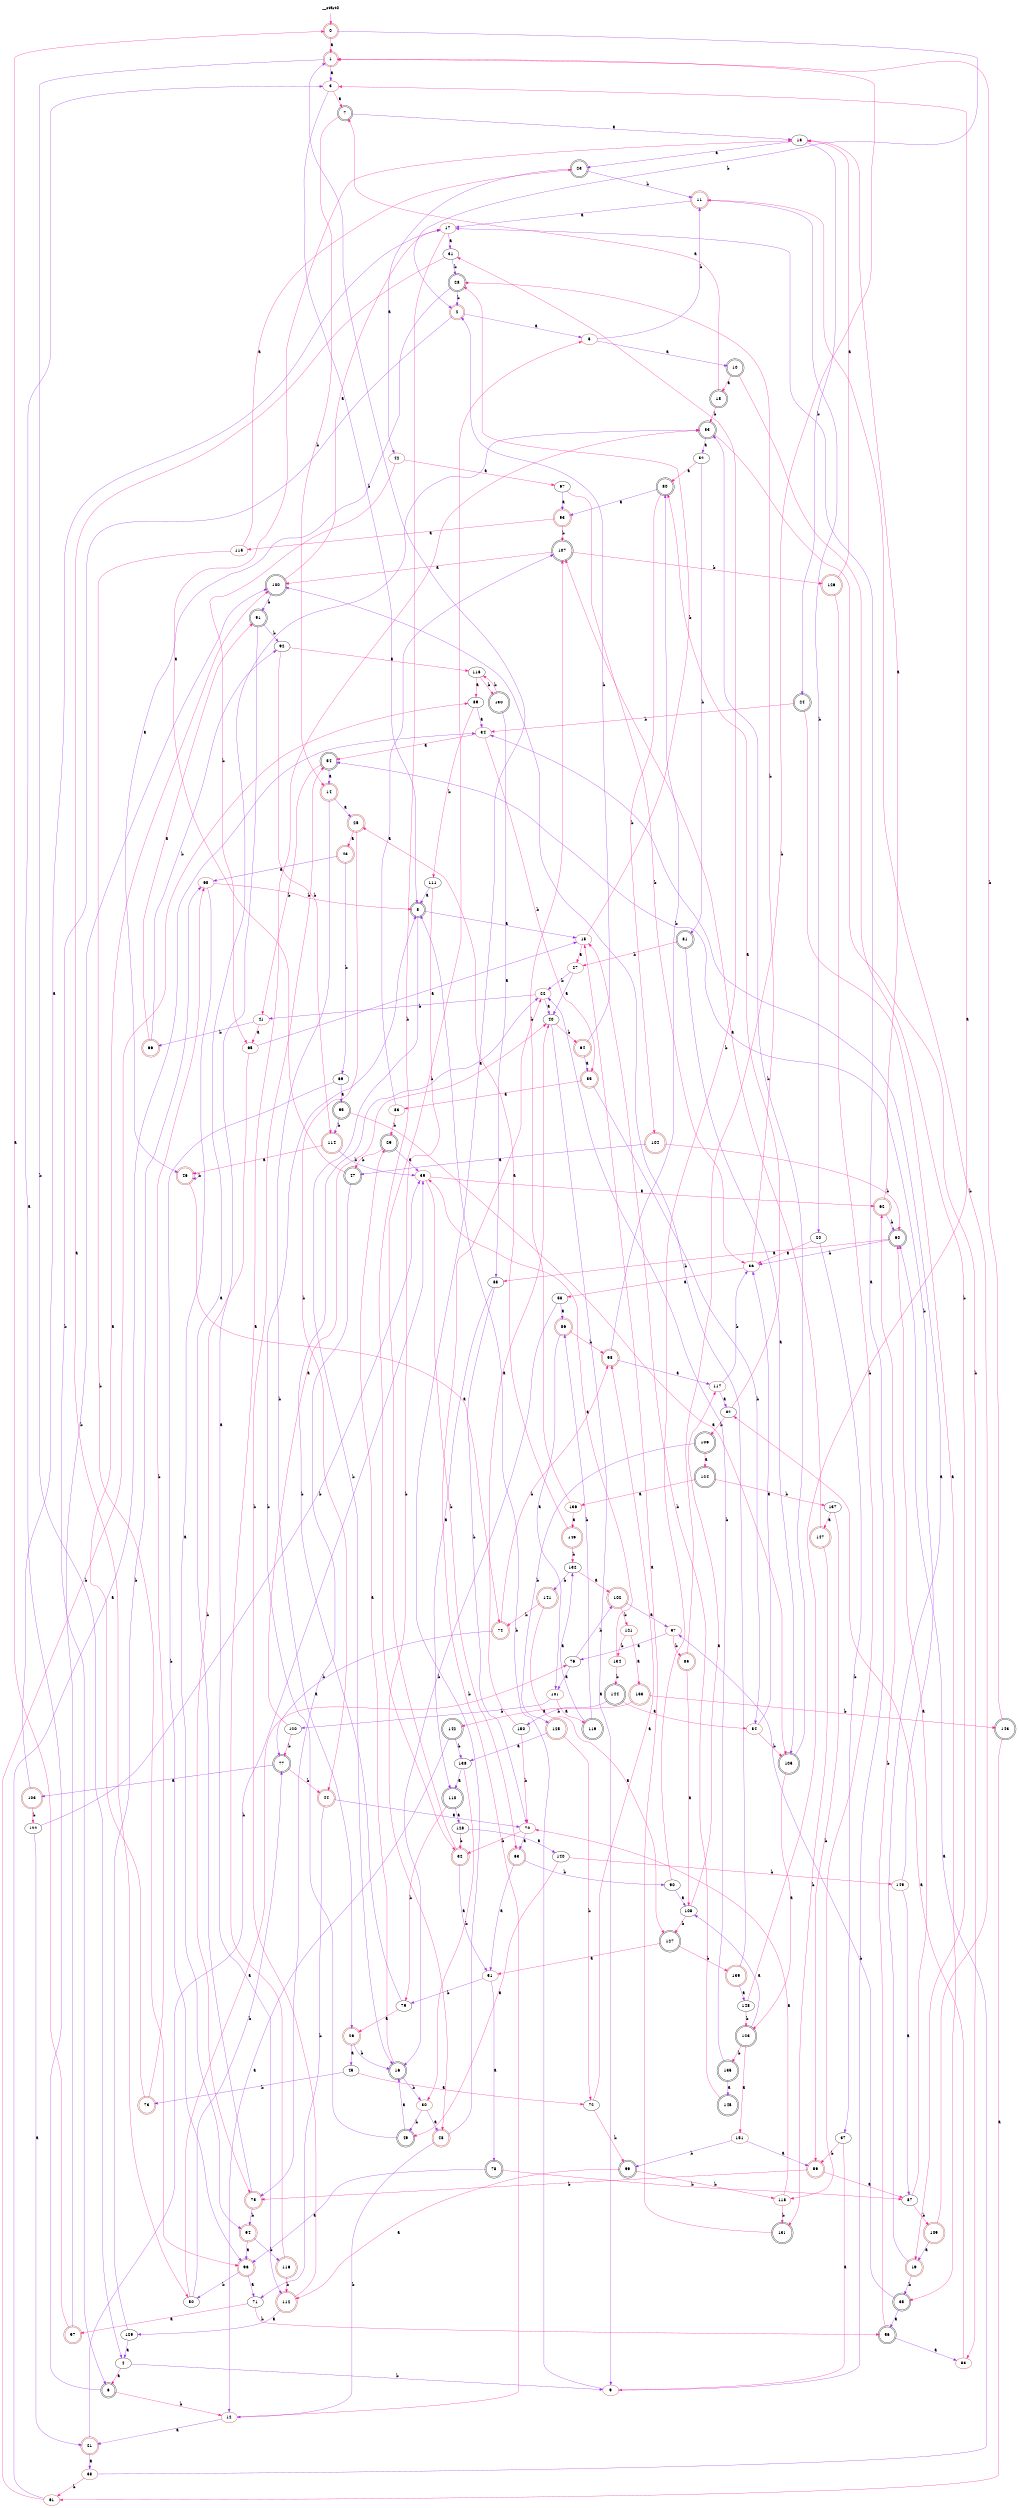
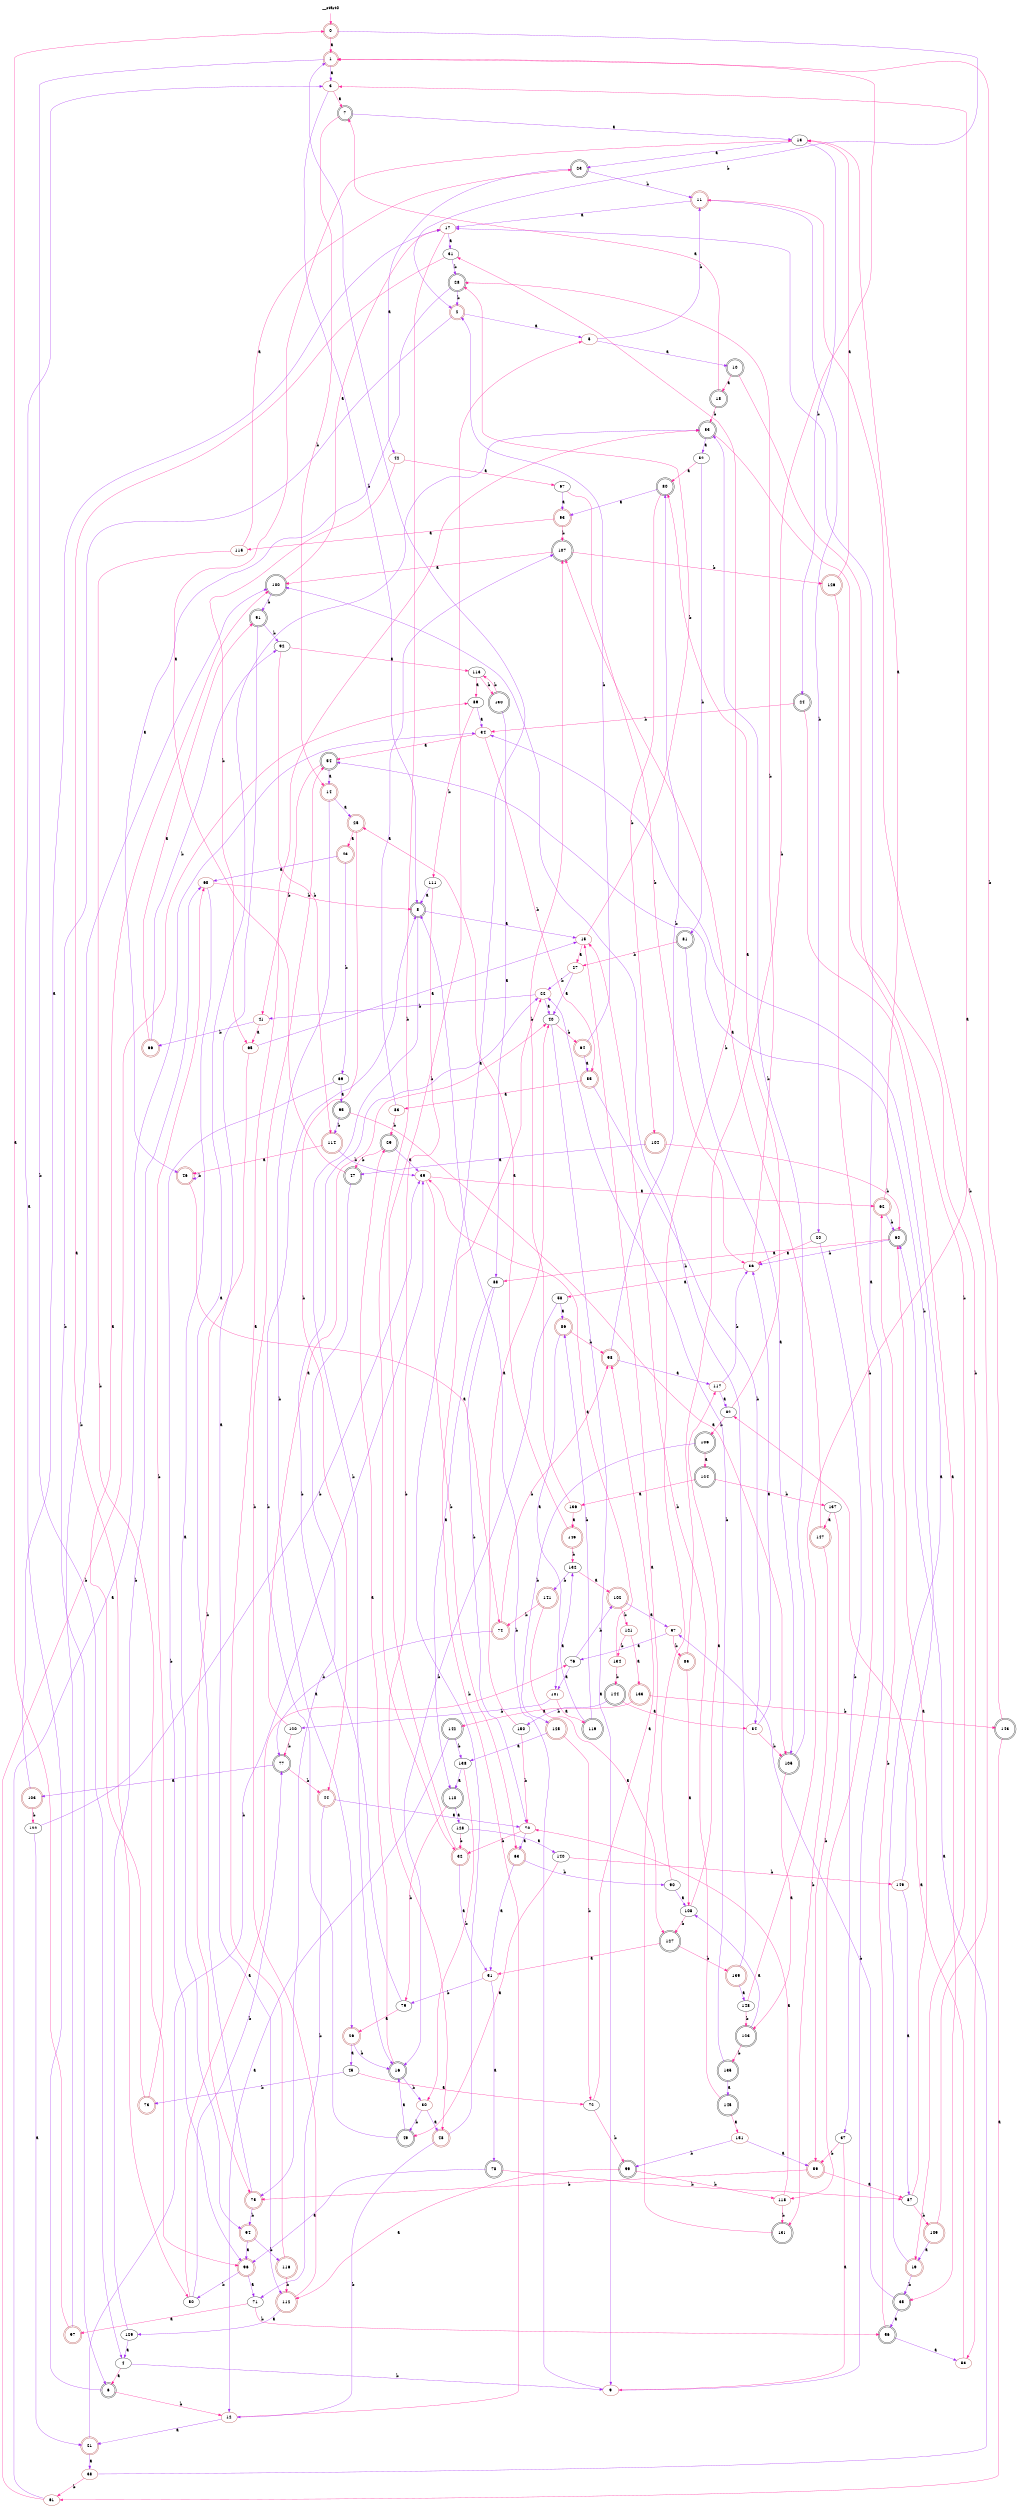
  digraph {
    node [color=brown shape=doublecircle]
    edge [color=deeppink]
    __start0 [color=black shape=none]
    0
    1
    2
    3 [shape=""]
    4 [color=black shape=""]
    5 [shape=""]
    6 [color=black]
    7 [color=black]
    8 [color=black]
    9 [shape=""]
    10 [color=black]
    11
    12 [shape=""]
    13 [color=black shape=""]
    14
    15 [shape=""]
    16 [color=black]
    17 [shape=""]
    18 [color=black]
    19
    20 [color=black shape=""]
    21
    22 [shape=""]
    23 [color=black]
    24 [color=black]
    25
    26
    27 [shape=""]
    28 [color=black]
    29 [color=black]
    30 [shape=""]
    31 [color=black shape=""]
    32
    33 [color=black]
    34 [shape=""]
    35 [color=black]
    36 [shape=""]
    37 [color=black shape=""]
    38 [shape=""]
    39 [shape=""]
    40 [color=black shape=""]
    41 [shape=""]
    42 [shape=""]
    43
    44
    45 [color=black shape=""]
    46
    47 [color=black]
    48
    49 [color=black]
    50 [color=black shape=""]
    51 [shape=""]
    52 [color=black shape=""]
    53 [shape=""]
    54 [color=black]
    55
    56 [color=black]
    57 [shape=""]
    58 [color=black shape=""]
    59
    60 [color=black]
    61 [shape=""]
    62
    63
    64
    65 [shape=""]
    66
    67 [color=black shape=""]
    68 [shape=""]
    69 [color=black shape=""]
    70 [shape=""]
    71 [color=black shape=""]
    72 [color=black shape=""]
    73
    74
    75
    76 [color=black shape=""]
    77 [color=black]
    78 [color=black]
    79 [color=black shape=""]
    80 [color=black]
    81 [color=black]
    82 [color=black shape=""]
    83 [shape=""]
    84 [shape=""]
    85
    86
    87 [color=black shape=""]
    88 [color=black shape=""]
    89 [color=black shape=""]
    90 [color=black shape=""]
    91 [color=black]
    92 [color=black shape=""]
    93
    94
    95 [color=black]
    96
    97
    98
    99 [color=black]
    100 [color=black]
    101 [shape=""]
    102
    103
    104
    105 [color=black]
    106 [color=black]
    107 [color=black]
    108 [color=black shape=""]
    109
    110 [color=black]
    111 [color=black shape=""]
    112
    113 [color=black shape=""]
    114
    115 [shape=""]
    116
    117 [shape=""]
    118 [shape=""]
    119 [color=black]
    120 [color=black shape=""]
    121 [shape=""]
    122 [color=black shape=""]
    123 [color=black]
    124 [color=black]
    125
    126
    127 [color=black]
    128 [color=black shape=""]
    129 [color=black shape=""]
    130 [color=black]
    131 [color=black]
    132 [color=black shape=""]
    133
    134 [shape=""]
    135 [color=black]
    136 [shape=""]
    137 [color=black shape=""]
    138 [color=black shape=""]
    139
    140 [color=black shape=""]
    141
    142 [color=black]
    143 [color=black]
    144 [color=black]
    145 [color=black]
    146
    147
    148 [color=black shape=""]
    149 [shape=""]
    150 [color=black shape=""]
    151 [shape=""]
    __start0 -> 0
    0 -> 1 [label=a]
    0 -> 2 [color=purple label=b]
    1 -> 3 [color=purple label=a]
    1 -> 4 [color=purple label=b]
    2 -> 5 [color=purple label=a]
    2 -> 6 [color=purple label=b]
    3 -> 7 [label=a]
    3 -> 8 [color=purple label=b]
    4 -> 6 [label=a]
    4 -> 9 [color=purple label=b]
    5 -> 10 [color=purple label=a]
    5 -> 11 [color=purple label=b]
    6 -> 3 [color=purple label=a]
    6 -> 12 [label=b]
    7 -> 13 [color=purple label=a]
    7 -> 14 [label=b]
    8 -> 15 [color=purple label=a]
    8 -> 16 [color=purple label=b]
    9 -> 8 [color=purple label=b]
    9 -> 17 [color=purple label=a]
    10 -> 18 [label=a]
    10 -> 19 [label=b]
    11 -> 17 [color=purple label=a]
    11 -> 20 [color=purple label=b]
    12 -> 21 [color=purple label=a]
    12 -> 22 [label=b]
    13 -> 23 [color=purple label=a]
    13 -> 24 [color=purple label=b]
    14 -> 25 [color=purple label=a]
    14 -> 26 [color=purple label=b]
    15 -> 27 [label=a]
    15 -> 28 [label=b]
    16 -> 29 [label=a]
    16 -> 30 [color=purple label=b]
    17 -> 31 [color=purple label=a]
    17 -> 32 [label=b]
    18 -> 7 [label=a]
    18 -> 33 [label=b]
    19 -> 34 [color=purple label=a]
    19 -> 35 [color=purple label=b]
    20 -> 36 [label=a]
    20 -> 37 [color=purple label=b]
    21 -> 38 [color=purple label=a]
    21 -> 39 [color=purple label=b]
    22 -> 40 [color=purple label=a]
    22 -> 41 [color=purple label=b]
    23 -> 11 [color=purple label=b]
    23 -> 42 [color=purple label=a]
    24 -> 34 [label=b]
    24 -> 35 [label=a]
    25 -> 43 [label=a]
    25 -> 44 [label=b]
    26 -> 16 [color=purple label=b]
    26 -> 45 [color=purple label=a]
    27 -> 22 [color=purple label=b]
    27 -> 40 [color=purple label=a]
    28 -> 2 [color=purple label=b]
    28 -> 46 [color=purple label=a]
    29 -> 39 [color=purple label=a]
    29 -> 47 [label=b]
    30 -> 48 [color=purple label=a]
    30 -> 49 [color=purple label=b]
    31 -> 28 [color=purple label=b]
    31 -> 50 [label=a]
    32 -> 5 [label=b]
    32 -> 51 [color=purple label=a]
    33 -> 52 [color=purple label=a]
    33 -> 53 [label=b]
    34 -> 54 [label=a]
    34 -> 55 [label=b]
    35 -> 56 [color=purple label=a]
    35 -> 57 [color=purple label=b]
    36 -> 28 [label=b]
    36 -> 58 [label=a]
    37 -> 9 [label=a]
    37 -> 59 [label=b]
    38 -> 60 [color=purple label=a]
    38 -> 61 [label=b]
    39 -> 62 [label=a]
    39 -> 63 [label=b]
    40 -> 9 [color=purple label=a]
    40 -> 64 [label=b]
    41 -> 65 [label=a]
    41 -> 66 [color=purple label=b]
    42 -> 65 [label=b]
    42 -> 67 [label=a]
    43 -> 68 [color=purple label=a]
    43 -> 69 [color=purple label=b]
    44 -> 70 [color=purple label=a]
    44 -> 71 [color=purple label=b]
    45 -> 72 [label=a]
    45 -> 73 [color=purple label=b]
    46 -> 46 [color=purple label=b]
    46 -> 74 [label=a]
    47 -> 13 [label=a]
    47 -> 75 [color=purple label=b]
    48 -> 1 [color=purple label=a]
    48 -> 12 [color=purple label=b]
    49 -> 8 [color=purple label=b]
    49 -> 16 [color=purple label=a]
    50 -> 76 [label=a]
    50 -> 77 [color=purple label=b]
    51 -> 78 [color=purple label=a]
    51 -> 79 [color=purple label=b]
    52 -> 80 [label=a]
    52 -> 81 [color=purple label=b]
    53 -> 82 [label=a]
    54 -> 14 [color=purple label=a]
    54 -> 41 [label=b]
    55 -> 83 [label=a]
    55 -> 84 [color=purple label=b]
    56 -> 53 [color=purple label=a]
    56 -> 62 [label=b]
    57 -> 76 [color=purple label=a]
    57 -> 85 [label=b]
    58 -> 16 [color=purple label=b]
    58 -> 86 [color=purple label=a]
    59 -> 75 [label=b]
    59 -> 87 [label=a]
    60 -> 36 [color=purple label=b]
    60 -> 88 [label=a]
    61 -> 34 [color=purple label=a]
    61 -> 89 [label=b]
    62 -> 13 [label=a]
    62 -> 60 [color=purple label=b]
    63 -> 51 [color=purple label=a]
    63 -> 90 [color=purple label=b]
    64 -> 2 [color=purple label=b]
    64 -> 55 [color=purple label=a]
    65 -> 15 [color=purple label=a]
    65 -> 75 [label=b]
    66 -> 91 [label=a]
    66 -> 92 [color=purple label=b]
    67 -> 36 [label=b]
    67 -> 93 [color=purple label=a]
    68 -> 8 [label=b]
    68 -> 94 [color=purple label=a]
    69 -> 95 [color=purple label=a]
    69 -> 96 [color=purple label=b]
    70 -> 32 [label=b]
    70 -> 63 [color=purple label=a]
    71 -> 56 [label=b]
    71 -> 97 [label=a]
    72 -> 98 [label=a]
    72 -> 99 [label=b]
    73 -> 68 [label=b]
    73 -> 100 [label=a]
    74 -> 77 [color=purple label=a]
    74 -> 98 [label=b]
    75 -> 33 [color=purple label=a]
    75 -> 94 [color=purple label=b]
    76 -> 101 [color=purple label=a]
    76 -> 102 [color=purple label=b]
    77 -> 44 [label=b]
    77 -> 103 [color=purple label=a]
    78 -> 87 [label=b]
    78 -> 96 [color=purple label=a]
    79 -> 22 [color=purple label=b]
    79 -> 26 [label=a]
    80 -> 93 [color=purple label=a]
    80 -> 104 [label=b]
    81 -> 27 [label=b]
    81 -> 105 [color=purple label=a]
    82 -> 80 [label=a]
    82 -> 106 [label=b]
    83 -> 29 [label=b]
    83 -> 107 [color=purple label=a]
    84 -> 36 [color=purple label=a]
    84 -> 105 [label=b]
    85 -> 1 [label=b]
    85 -> 108 [label=a]
    86 -> 98 [label=b]
    86 -> 101 [color=purple label=a]
    87 -> 60 [label=a]
    87 -> 109 [label=b]
    88 -> 70 [color=purple label=b]
    88 -> 110 [color=purple label=a]
    89 -> 34 [color=purple label=a]
    89 -> 111 [label=b]
    90 -> 31 [label=b]
    90 -> 108 [color=purple label=a]
    91 -> 92 [color=purple label=b]
    91 -> 112 [color=purple label=a]
    92 -> 113 [label=a]
    92 -> 114 [label=b]
    93 -> 107 [label=b]
    93 -> 115 [label=a]
    94 -> 96 [color=purple label=a]
    94 -> 116 [color=purple label=b]
    95 -> 105 [label=a]
    95 -> 114 [color=purple label=b]
    96 -> 50 [color=purple label=b]
    96 -> 71 [color=purple label=a]
    97 -> 0 [label=a]
    97 -> 100 [color=purple label=b]
    98 -> 80 [color=purple label=b]
    98 -> 117 [color=purple label=a]
    99 -> 112 [label=a]
    99 -> 118 [label=b]
    100 -> 17 [label=a]
    100 -> 91 [color=purple label=b]
    101 -> 119 [label=a]
    101 -> 120 [color=purple label=b]
    102 -> 57 [color=purple label=a]
    102 -> 121 [label=b]
    103 -> 17 [color=purple label=a]
    103 -> 122 [label=b]
    104 -> 47 [color=purple label=a]
    104 -> 60 [label=b]
    105 -> 33 [color=purple label=b]
    105 -> 123 [label=a]
    106 -> 124 [label=a]
    106 -> 125 [color=purple label=b]
    107 -> 100 [label=a]
    107 -> 126 [label=b]
    108 -> 117 [label=a]
    108 -> 127 [label=b]
    109 -> 11 [label=b]
    109 -> 19 [color=purple label=a]
    110 -> 79 [label=b]
    110 -> 128 [color=purple label=a]
    111 -> 8 [color=purple label=a]
    111 -> 48 [label=b]
    112 -> 54 [label=b]
    112 -> 129 [color=purple label=a]
    113 -> 89 [label=a]
    113 -> 130 [label=b]
    114 -> 39 [color=purple label=b]
    114 -> 46 [label=a]
    115 -> 23 [label=a]
    115 -> 96 [label=b]
    116 -> 33 [label=a]
    116 -> 112 [label=b]
    117 -> 36 [color=purple label=b]
    117 -> 82 [color=purple label=a]
    118 -> 70 [label=a]
    118 -> 131 [label=b]
    119 -> 86 [color=purple label=b]
    119 -> 132 [color=purple label=a]
    120 -> 40 [label=a]
    120 -> 77 [label=b]
    121 -> 133 [label=a]
    121 -> 134 [label=b]
    122 -> 21 [color=purple label=a]
    122 -> 39 [color=purple label=b]
    123 -> 108 [color=purple label=a]
    123 -> 135 [label=b]
    124 -> 136 [label=a]
    124 -> 137 [label=b]
    125 -> 72 [label=b]
    125 -> 138 [color=purple label=a]
    126 -> 13 [label=a]
    126 -> 118 [label=b]
    127 -> 51 [label=a]
    127 -> 139 [label=b]
    128 -> 32 [label=b]
    128 -> 140 [color=purple label=a]
    129 -> 4 [color=purple label=a]
    129 -> 68 [color=purple label=b]
    130 -> 88 [color=purple label=a]
    130 -> 113 [label=b]
    131 -> 15 [label=a]
    132 -> 102 [label=a]
    132 -> 141 [color=purple label=b]
    133 -> 142 [label=a]
    133 -> 143 [label=b]
    134 -> 39 [label=a]
    134 -> 144 [label=b]
    135 -> 22 [color=purple label=b]
    135 -> 145 [color=purple label=a]
    136 -> 107 [label=b]
    136 -> 146 [label=a]
    137 -> 59 [label=b]
    137 -> 147 [label=a]
    138 -> 30 [label=b]
    138 -> 110 [color=purple label=a]
    139 -> 100 [color=purple label=b]
    139 -> 148 [color=purple label=a]
    140 -> 49 [label=a]
    140 -> 149 [label=b]
    141 -> 74 [label=b]
    141 -> 127 [label=a]
    142 -> 12 [color=purple label=a]
    142 -> 138 [color=purple label=b]
    143 -> 1 [label=b]
    143 -> 61 [label=a]
    144 -> 84 [label=a]
    144 -> 150 [color=purple label=b]
    145 -> 15 [label=b]
-   123 -> 151 [label=a]
+   145 -> 151 [label=a]
    146 -> 25 [label=a]
    146 -> 132 [label=b]
    147 -> 107 [label=a]
    147 -> 131 [label=b]
    148 -> 3 [label=a]
    148 -> 123 [label=b]
    149 -> 54 [color=purple label=b]
    149 -> 87 [color=purple label=a]
    150 -> 40 [label=a]
    150 -> 70 [label=b]
    151 -> 59 [color=purple label=a]
    151 -> 99 [color=purple label=b]
  }
